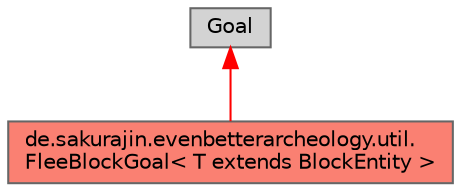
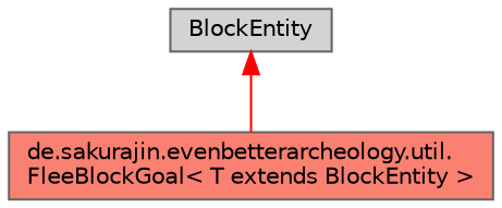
  digraph {
    node [color=gray40 fontname=Helvetica fontsize=10 shape=box style=filled]
    n1 [fillcolor=salmon fontcolor=black height=0.2 label="de.sakurajin.evenbetterarcheology.util.\lFleeBlockGoal\< T extends BlockEntity \>" width=0.4]
-   n2 [fillcolor=lightgrey height=0.2 label=Goal width=0.4]
+   n2 [fillcolor=lightgrey height=0.2 label=BlockEntity width=0.4]
    n2 -> n1 [color=red dir=back fontname=Helvetica fontsize=10 labelfontname=Helvetica labelfontsize=10 style=solid]
  }
